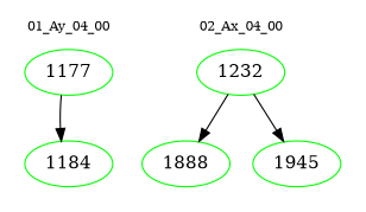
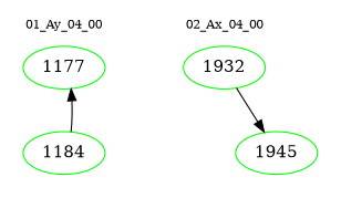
  digraph {
    fontname="DejaVu Serif"
    node [color=green fontname="DejaVu Serif"]
    edge [color=black fontname="DejaVu Serif"]
    n1 [label=1177]
    n2 [label=1184]
-   n3 [label=1232]
-   n4 [label=1888]
+   n3 [label=1932]
    n5 [label=1945]
    subgraph cluster_1 {
      color=white
      fontsize=10
      label="01_Ay_04_00"
      n1
      n2
    }
    subgraph cluster_2 {
      color=white
      fontsize=10
      label="02_Ax_04_00"
      n3
-     n4
      n5
    }
-   n1 -> n2
-   n3 -> n4
+   n2 -> n1
    n3 -> n5
  }
